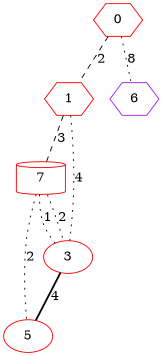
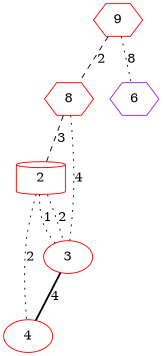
  graph {
    node [color=red shape=hexagon weight=1]
    edge [style=dotted]
-   0
-   1
+   0 [label=9]
+   1 [label=8]
    n3 [color=purple label=6 weight=4]
-   2 [shape=cylinder label=7]
+   2 [shape=cylinder]
    3 [shape=ellipse]
-   4 [shape=ellipse label=5]
+   4 [shape=ellipse]
    0 -- 1 [label=2 style=dashed]
    0 -- n3 [label=8]
    1 -- 2 [label=3 style=dashed]
    1 -- 3 [label=4]
    2 -- 3 [label=2]
    2 -- 3 [label=1]
    2 -- 4 [label=2]
    3 -- 4 [label=4 style=bold]
  }
